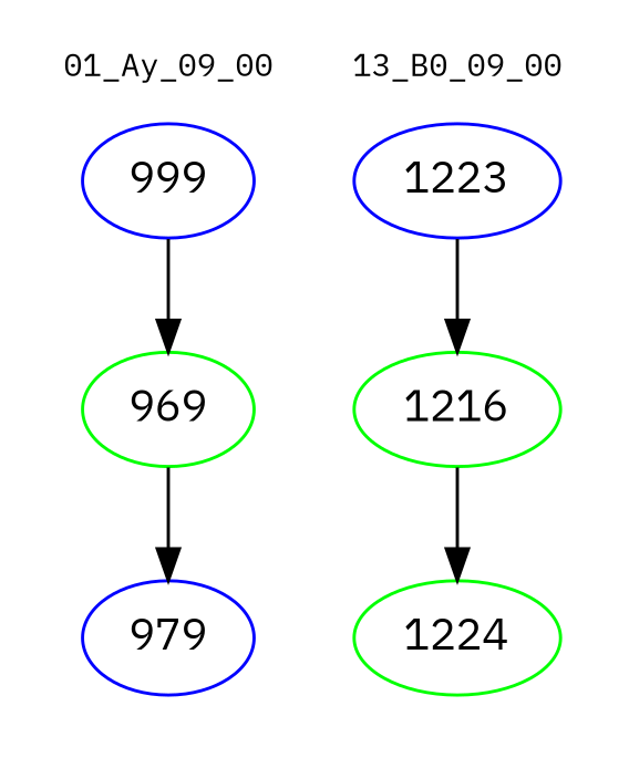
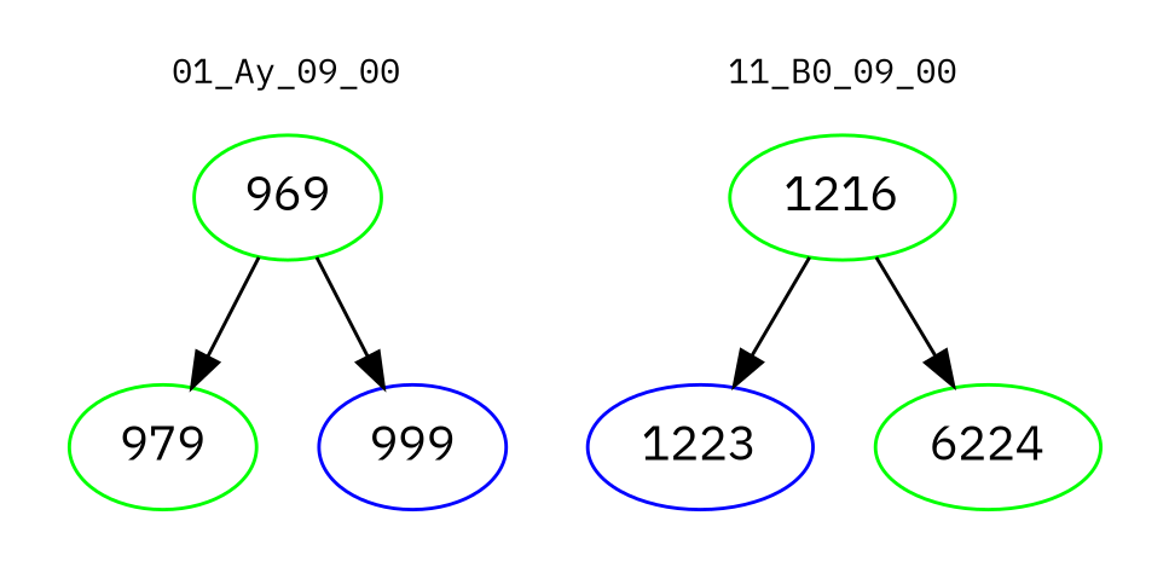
  digraph {
    fontname="IBM Plex Mono"
    node [color=blue fontname="IBM Plex Mono"]
    edge [color=black fontname="IBM Plex Mono"]
-   n1 [label=979]
+   n1 [color=green label=979]
    n2 [color=green label=969]
    n3 [label=999]
    n4 [label=1223]
    n5 [color=green label=1216]
-   n6 [color=green label=1224]
+   n6 [color=green label=6224]
    subgraph cluster_1 {
      color=white
      fontsize=10
      label="01_Ay_09_00"
      n1
      n2
      n3
    }
    subgraph cluster_2 {
      color=white
      fontsize=10
-     label="13_B0_09_00"
+     label="11_B0_09_00"
      n4
      n5
      n6
    }
    n2 -> n1
-   n3 -> n2
-   n4 -> n5
+   n2 -> n3
+   n5 -> n4
    n5 -> n6
  }
